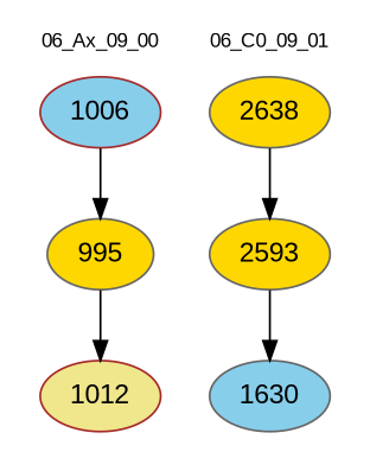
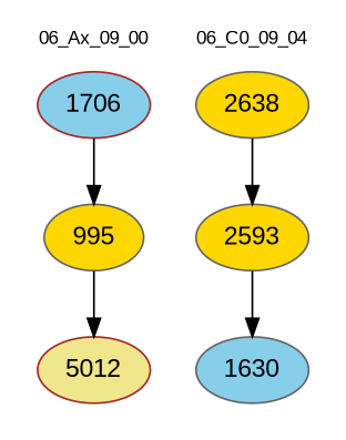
  digraph {
    fontname="Liberation Sans"
    node [color=gray40 fillcolor=gold fontname="Liberation Sans" style=filled]
    edge [color=black fontname="Liberation Sans"]
-   n1 [color=brown fillcolor=skyblue label=1006]
+   n1 [color=brown fillcolor=skyblue label=1706]
    n2 [label=995]
-   n3 [color=brown fillcolor=khaki label=1012]
+   n3 [color=brown fillcolor=khaki label=5012]
    n4 [label=2638]
    n5 [label=2593]
    n6 [fillcolor=skyblue label=1630]
    subgraph cluster_1 {
      color=white
      fontsize=10
      label="06_Ax_09_00"
      n1
      n2
      n3
    }
    subgraph cluster_2 {
      color=white
      fontsize=10
-     label="06_C0_09_01"
+     label="06_C0_09_04"
      n4
      n5
      n6
    }
    n1 -> n2
    n2 -> n3
    n4 -> n5
    n5 -> n6
  }
